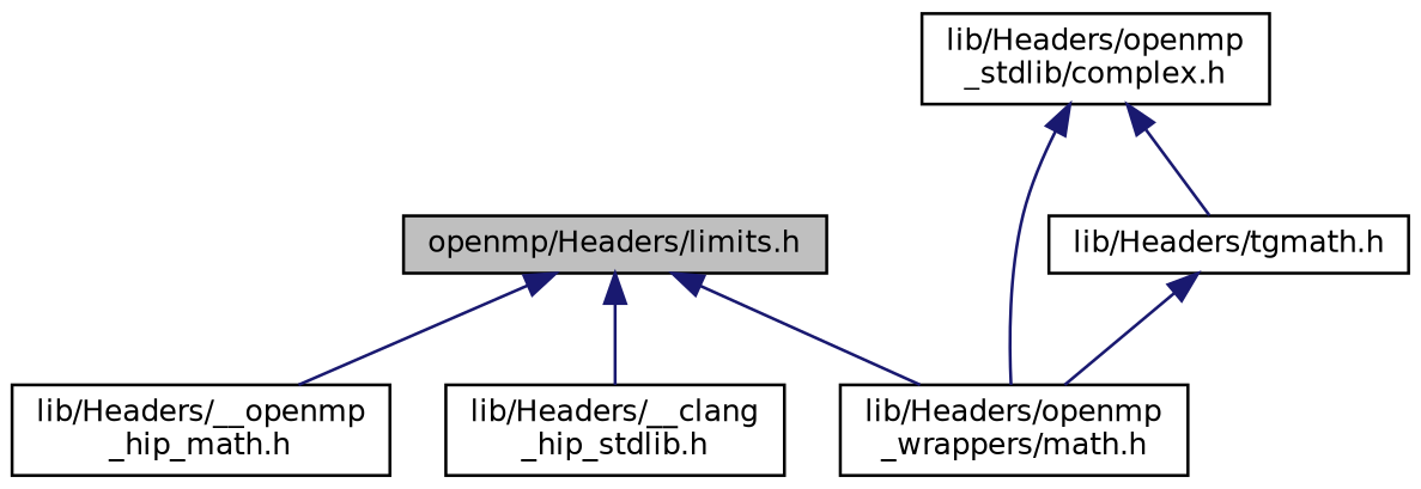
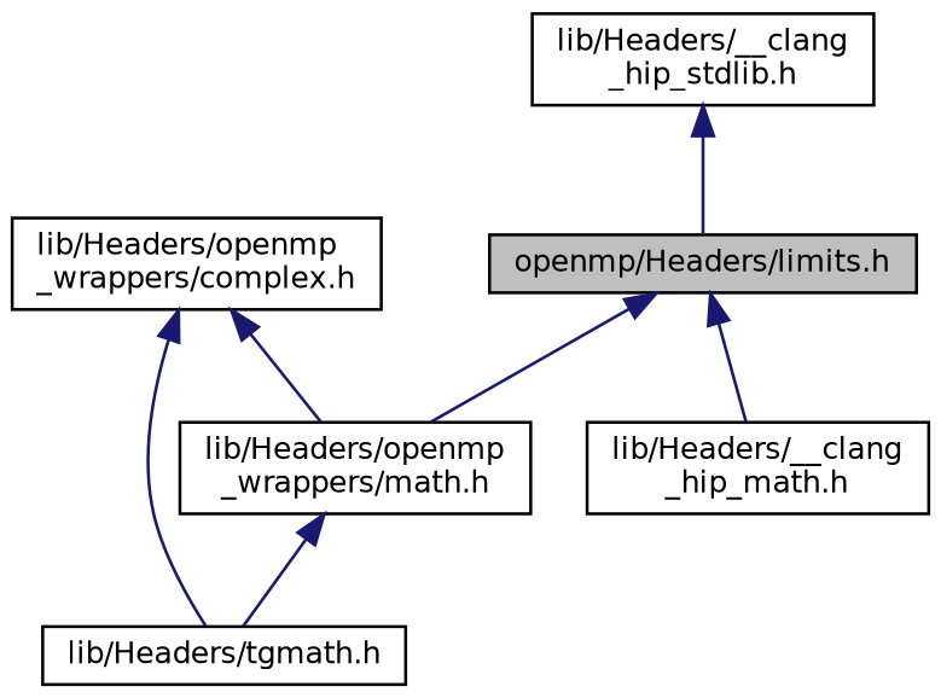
  digraph {
    fontname="DejaVu Sans"
    node [color=black fontname="DejaVu Sans" fontsize=10 shape=record]
    edge [color=midnightblue dir=back fontname="DejaVu Sans" fontsize=10 labelfontname=Helvetica labelfontsize=10 style=solid]
    n1 [fillcolor=grey75 fontcolor=black height=0.2 label="openmp/Headers/limits.h" style=filled width=0.4]
-   n2 [height=0.2 label="lib/Headers/__openmp\l_hip_math.h" width=0.4]
+   n2 [height=0.2 label="lib/Headers/__clang\l_hip_math.h" width=0.4]
    n3 [height=0.2 label="lib/Headers/__clang\l_hip_stdlib.h" width=0.4]
    n4 [height=0.2 label="lib/Headers/openmp\l_wrappers/math.h" width=0.4]
    n5 [height=0.2 label="lib/Headers/tgmath.h" width=0.4]
-   n6 [height=0.2 label="lib/Headers/openmp\l_stdlib/complex.h" width=0.4]
+   n6 [height=0.2 label="lib/Headers/openmp\l_wrappers/complex.h" width=0.4]
    n1 -> n2
-   n1 -> n3
+   n3 -> n1
    n1 -> n4
-   n5 -> n4
+   n4 -> n5
    n6 -> n4
    n6 -> n5
  }
